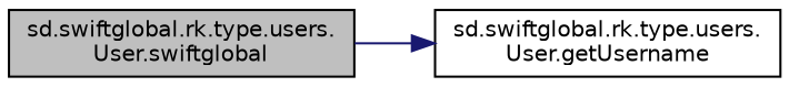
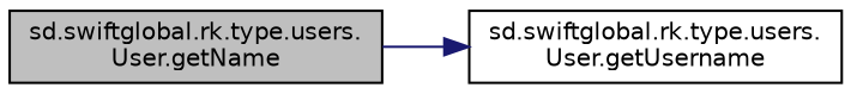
  digraph {
    rankdir=LR
    node [color=black fontname=Helvetica fontsize=10 shape=record style=filled]
-   n1 [fillcolor=grey75 fontcolor=black height=0.2 label="sd.swiftglobal.rk.type.users.\lUser.swiftglobal" width=0.4]
+   n1 [fillcolor=grey75 fontcolor=black height=0.2 label="sd.swiftglobal.rk.type.users.\lUser.getName" width=0.4]
    n2 [fillcolor=white height=0.2 label="sd.swiftglobal.rk.type.users.\lUser.getUsername" width=0.4]
    n1 -> n2 [color=midnightblue fontname=Helvetica fontsize=10 labelfontname=Helvetica labelfontsize=10 style=solid]
  }
